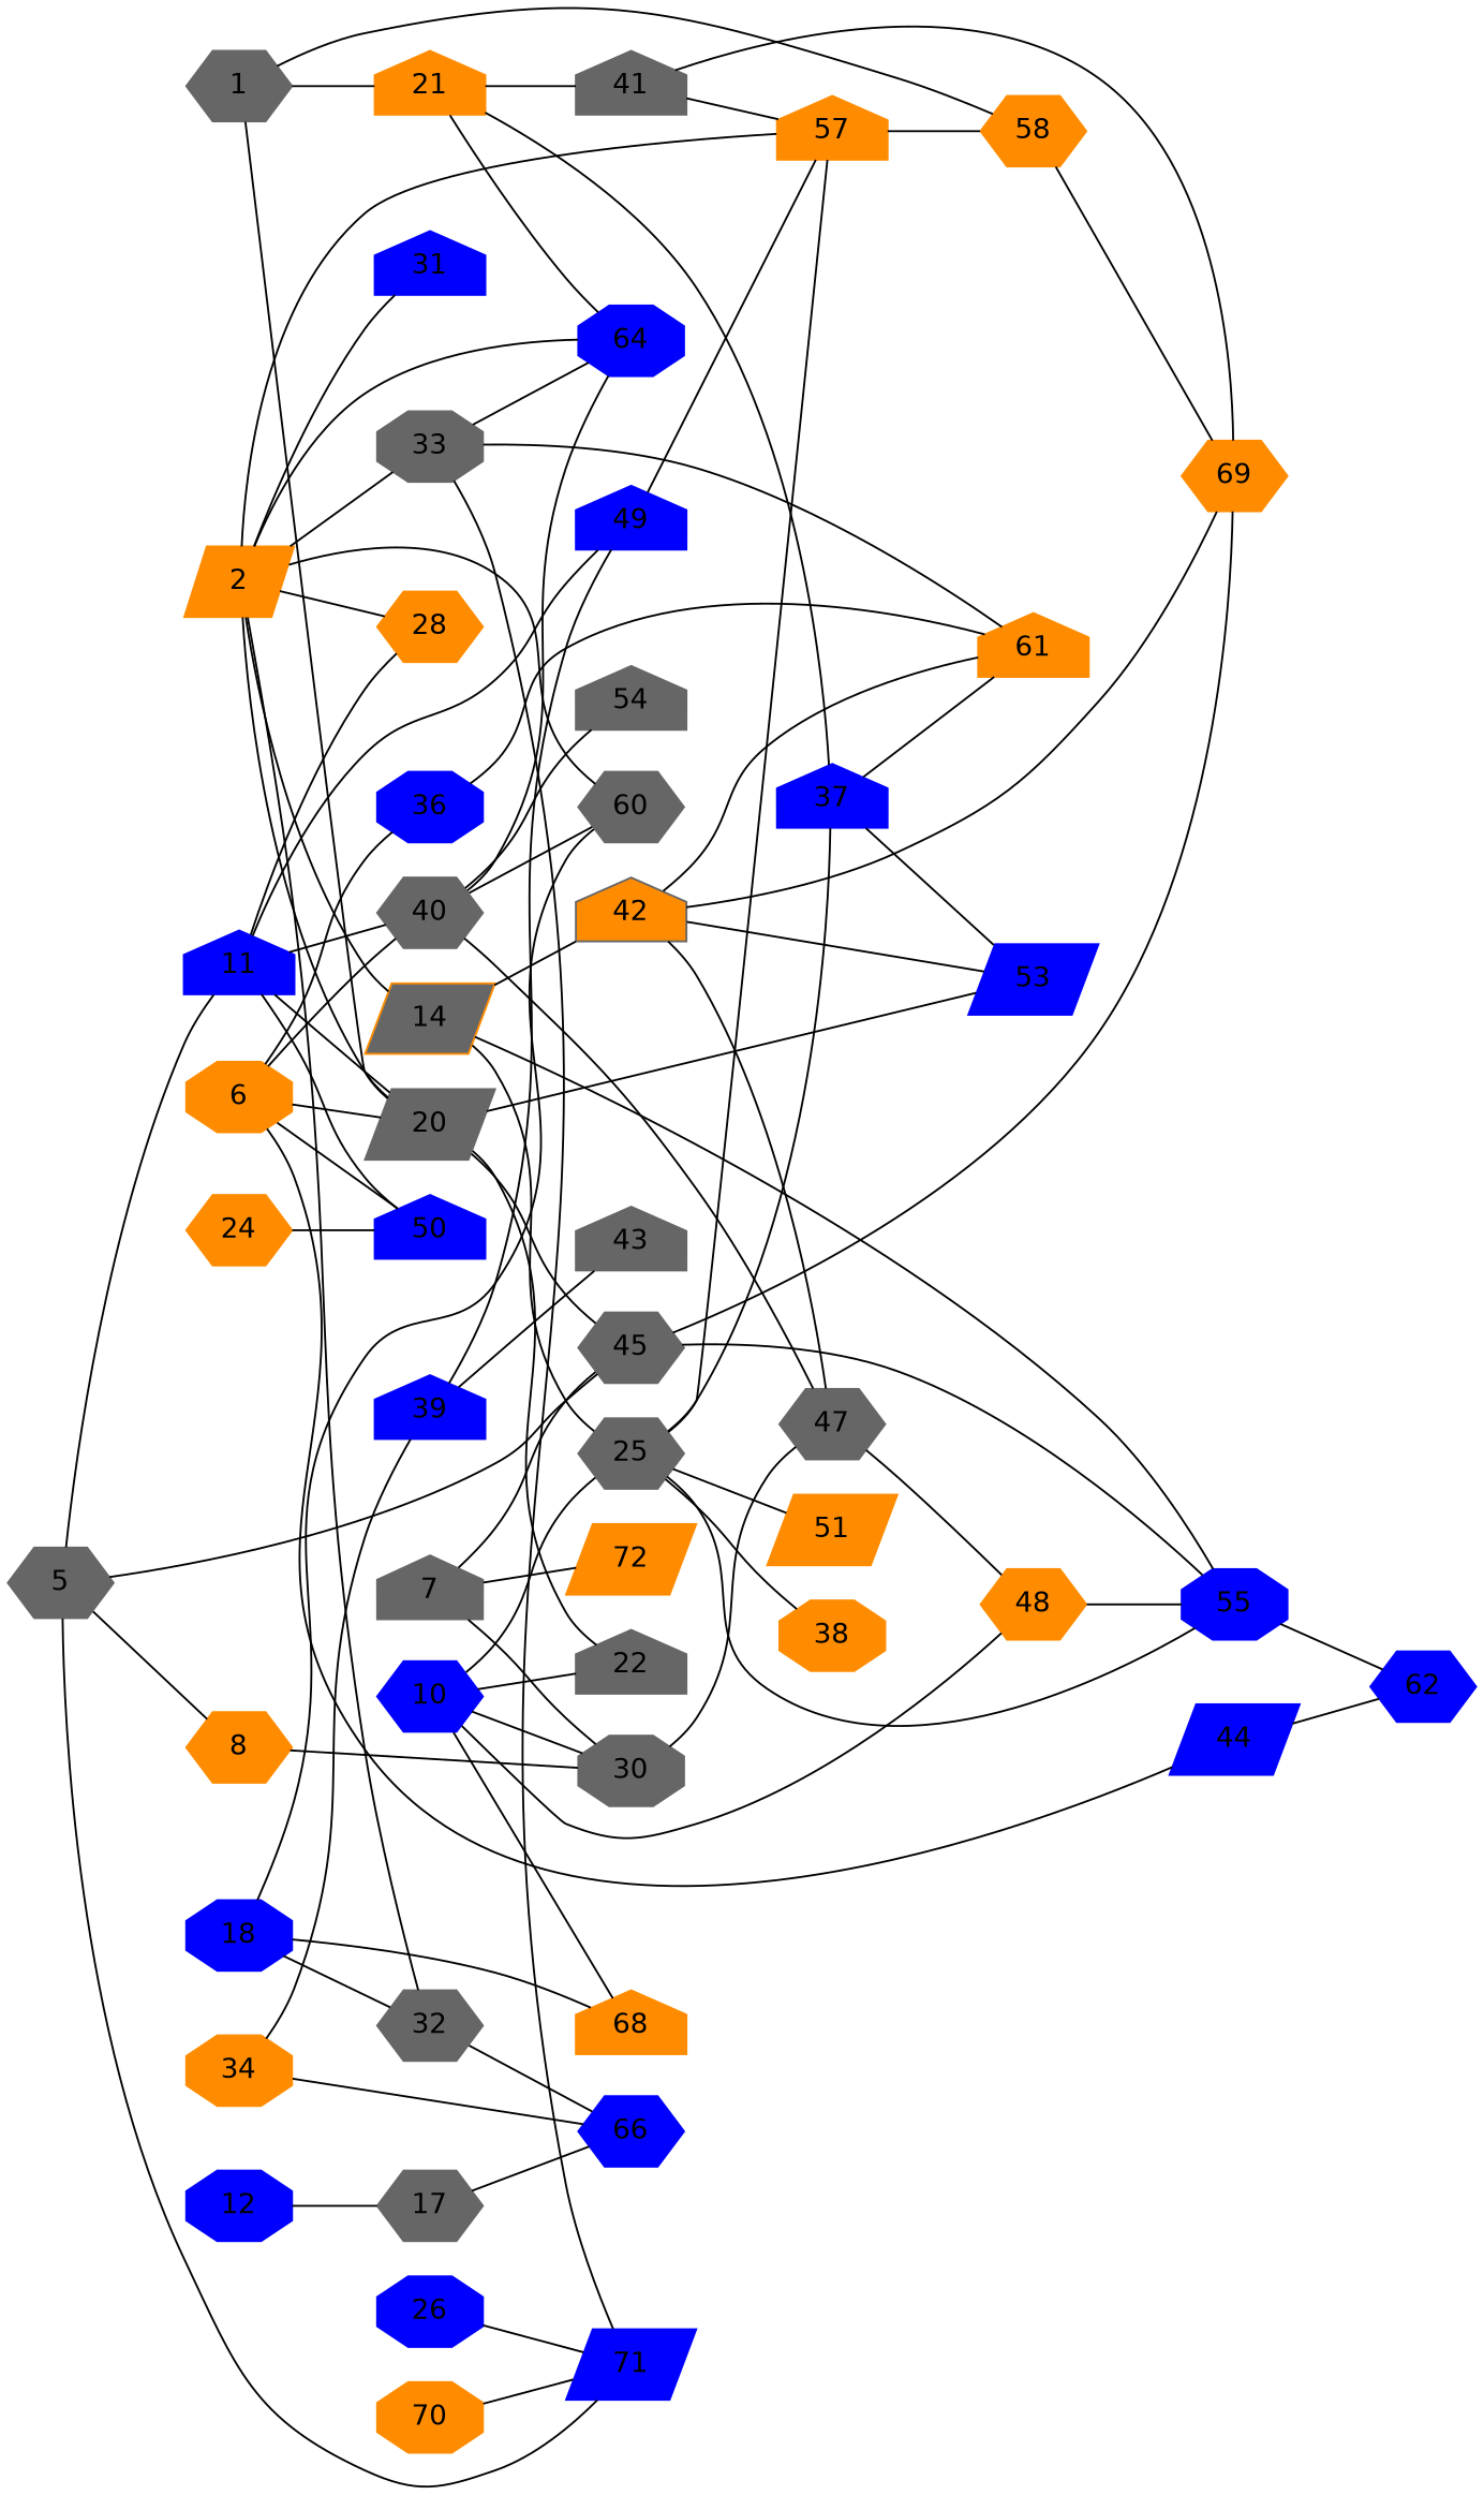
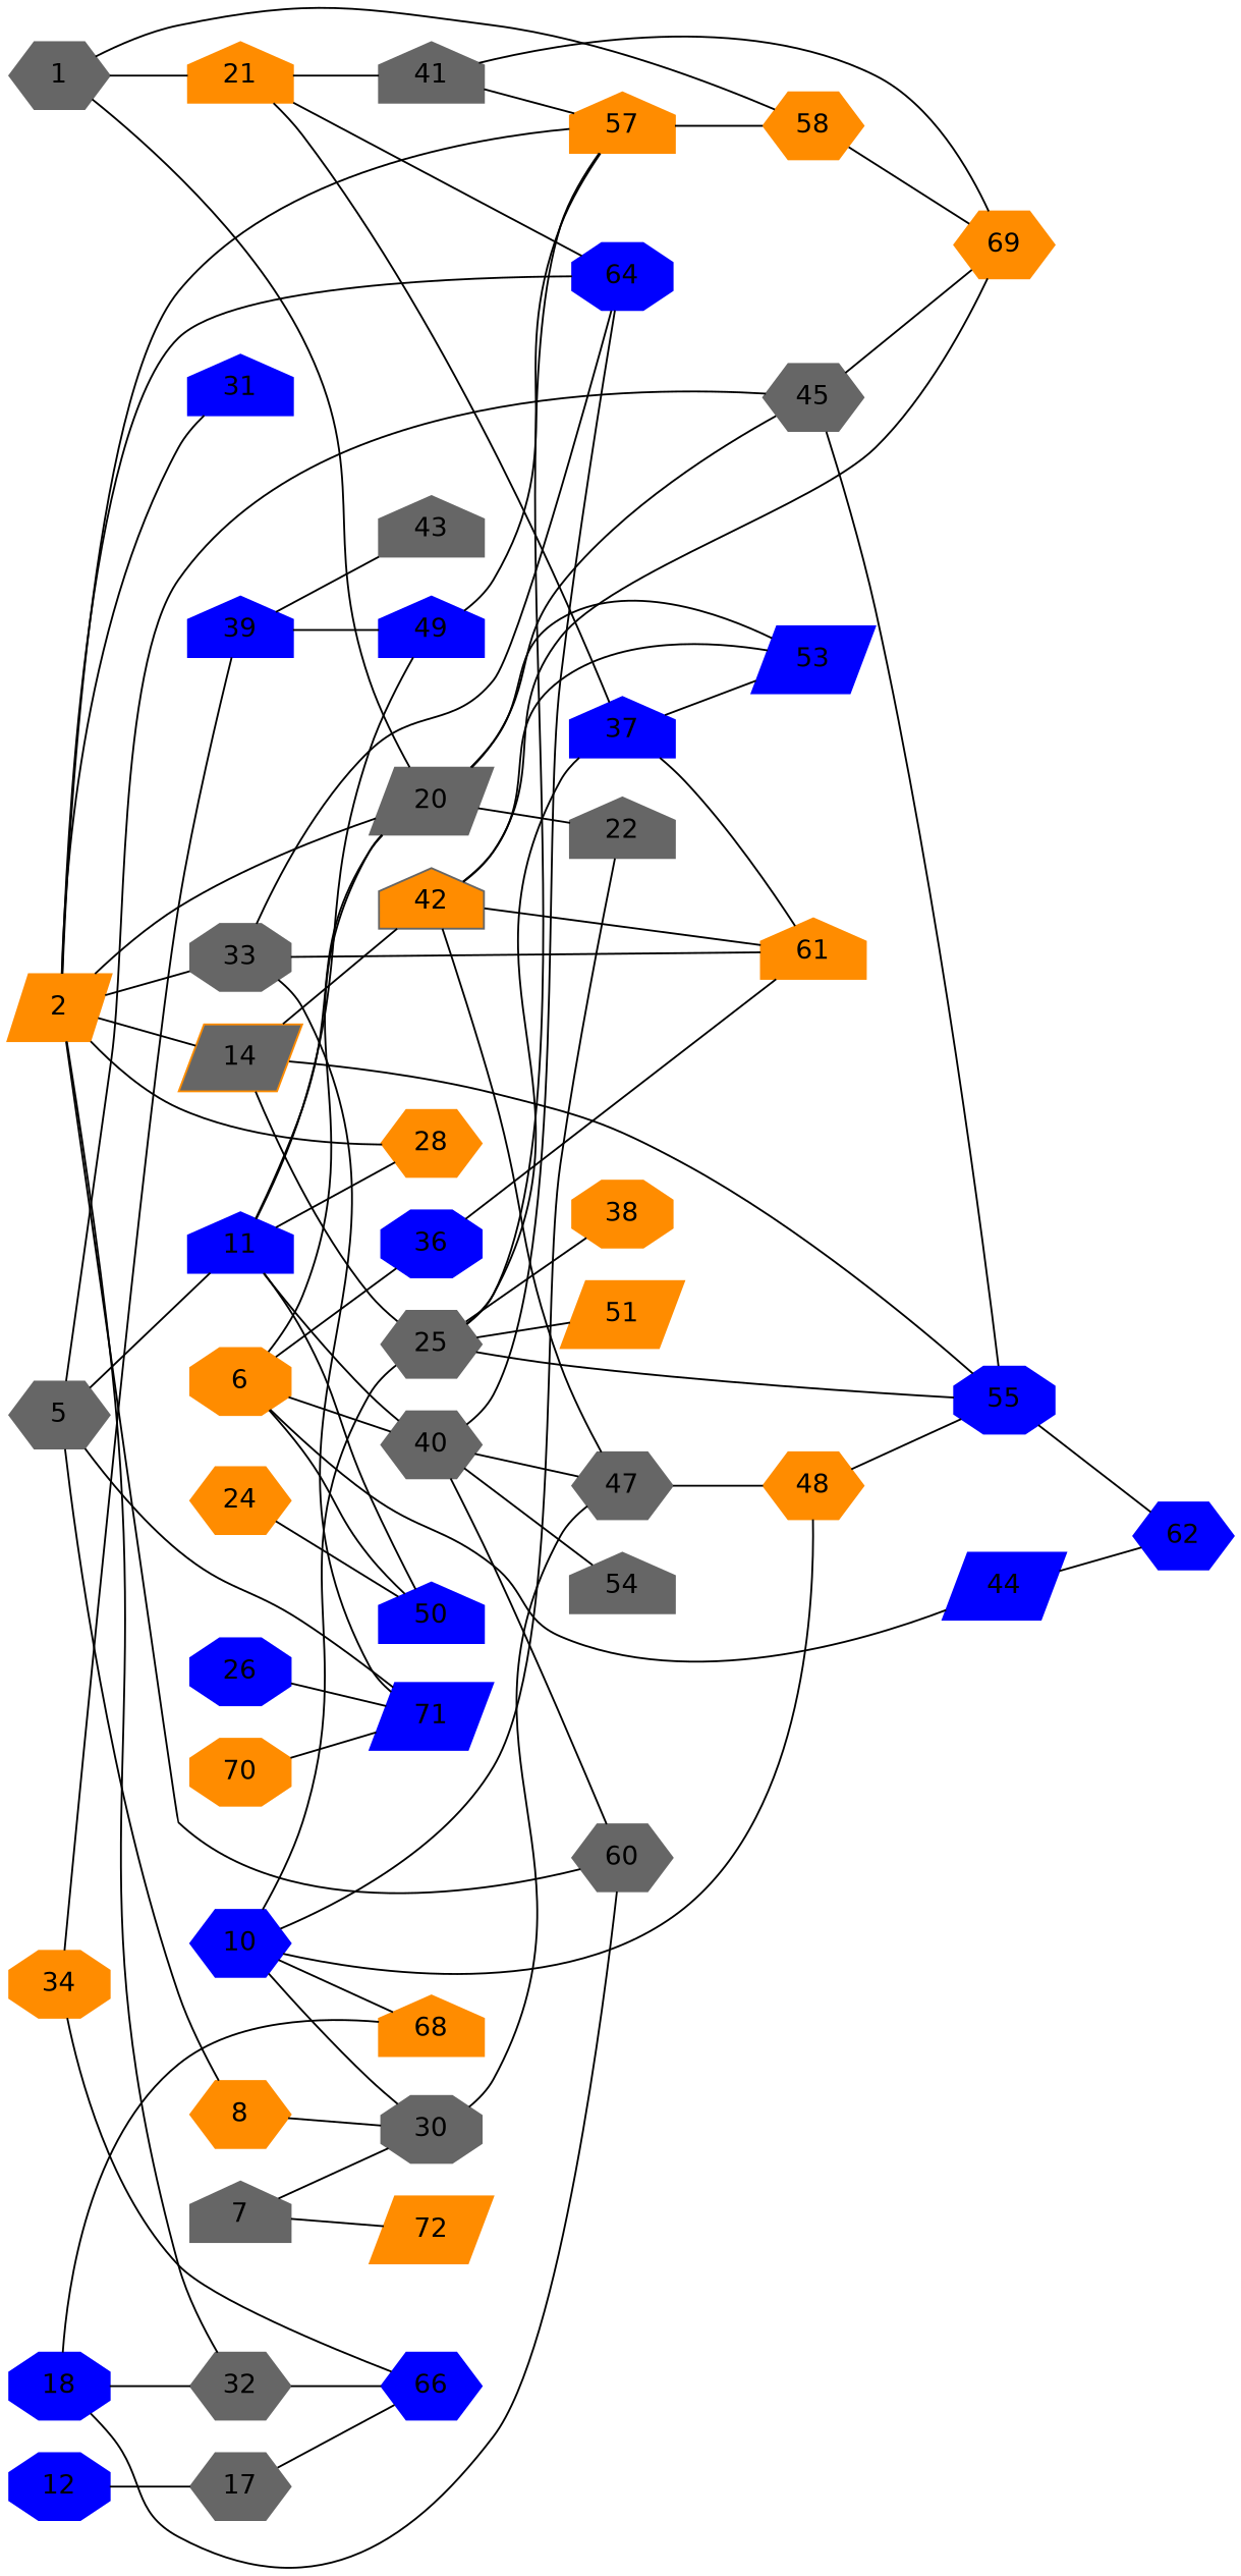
  graph {
    fontname="DejaVu Sans"
    rankdir=LR
    node [color=gray40 fontname="DejaVu Sans" shape=hexagon style=filled]
    edge [fontname="DejaVu Sans" weight=1.0]
    20 [shape=parallelogram]
    1
    21 [color=darkorange shape=house]
    58 [color=darkorange]
    45
    22 [shape=house]
    53 [color=blue shape=parallelogram]
    64 [color=blue shape=octagon]
    37 [color=blue shape=house]
    41 [shape=house]
    69 [color=darkorange]
    2 [color=darkorange shape=parallelogram]
    14 [color=darkorange fillcolor=gray40 shape=parallelogram]
    28 [color=darkorange]
    31 [color=blue shape=house]
    32
    33 [shape=octagon]
    57 [color=darkorange shape=house]
    60
    25
    42 [fillcolor=darkorange shape=house]
    55 [color=blue shape=octagon]
    66 [color=blue]
    71 [color=blue shape=parallelogram]
    61 [color=darkorange shape=house]
    8 [color=darkorange]
    5
    11 [color=blue shape=house]
    30 [shape=octagon]
    40
    50 [color=blue shape=house]
    49 [color=blue shape=house]
    6 [color=darkorange shape=octagon]
    36 [color=blue shape=octagon]
    44 [color=blue shape=parallelogram]
    47
    54 [shape=house]
    62 [color=blue]
    7 [shape=house]
    72 [color=darkorange shape=parallelogram]
    10 [color=blue]
    48 [color=darkorange]
    68 [color=darkorange shape=house]
    38 [color=darkorange shape=octagon]
    51 [color=darkorange shape=parallelogram]
    12 [color=blue shape=octagon]
    17
    18 [color=blue shape=octagon]
    24 [color=darkorange]
    26 [color=blue shape=octagon]
    34 [color=darkorange shape=octagon]
    39 [color=blue shape=house]
    43 [shape=house]
    70 [color=darkorange shape=octagon]
    20 -- 45
    20 -- 22
    20 -- 53
    1 -- 20
    1 -- 21
    1 -- 58
    21 -- 64
    21 -- 37
    21 -- 41
    58 -- 69
    45 -- 69
    45 -- 55
    37 -- 53
    37 -- 61
    41 -- 69
    41 -- 57 [weight=3.0]
    2 -- 20
    2 -- 64
    2 -- 14
    2 -- 28
    2 -- 31 [weight=2.0]
    2 -- 32 [weight=3.0]
    2 -- 33
    2 -- 57
    2 -- 60
    14 -- 25
    14 -- 42
    14 -- 55
    32 -- 66
    33 -- 64
    33 -- 71
    33 -- 61
    57 -- 58
    25 -- 37 [weight=2.0]
    25 -- 57
    25 -- 55
    25 -- 38
    25 -- 51
    42 -- 53
    42 -- 69
    42 -- 61
    42 -- 47
    55 -- 62
    8 -- 30
    5 -- 45
    5 -- 71
    5 -- 8
    5 -- 11
    11 -- 20
    11 -- 28
    11 -- 40
    11 -- 50
    11 -- 49
    30 -- 47
    40 -- 64
    40 -- 60
    40 -- 47
    40 -- 54 [weight=3.0]
    49 -- 57
    6 -- 20
    6 -- 40
    6 -- 50
    6 -- 36 [weight=2.0]
    6 -- 44
    36 -- 61
    44 -- 62
    47 -- 48
-   7 -- 45
    7 -- 30
    7 -- 72
    10 -- 22
    10 -- 25
    10 -- 30
    10 -- 48
    10 -- 68
    48 -- 55
    12 -- 17
    17 -- 66
    18 -- 32
    18 -- 60
    18 -- 68
    24 -- 50
    26 -- 71
    34 -- 66
    34 -- 39
    39 -- 49
    39 -- 43
    70 -- 71
  }
